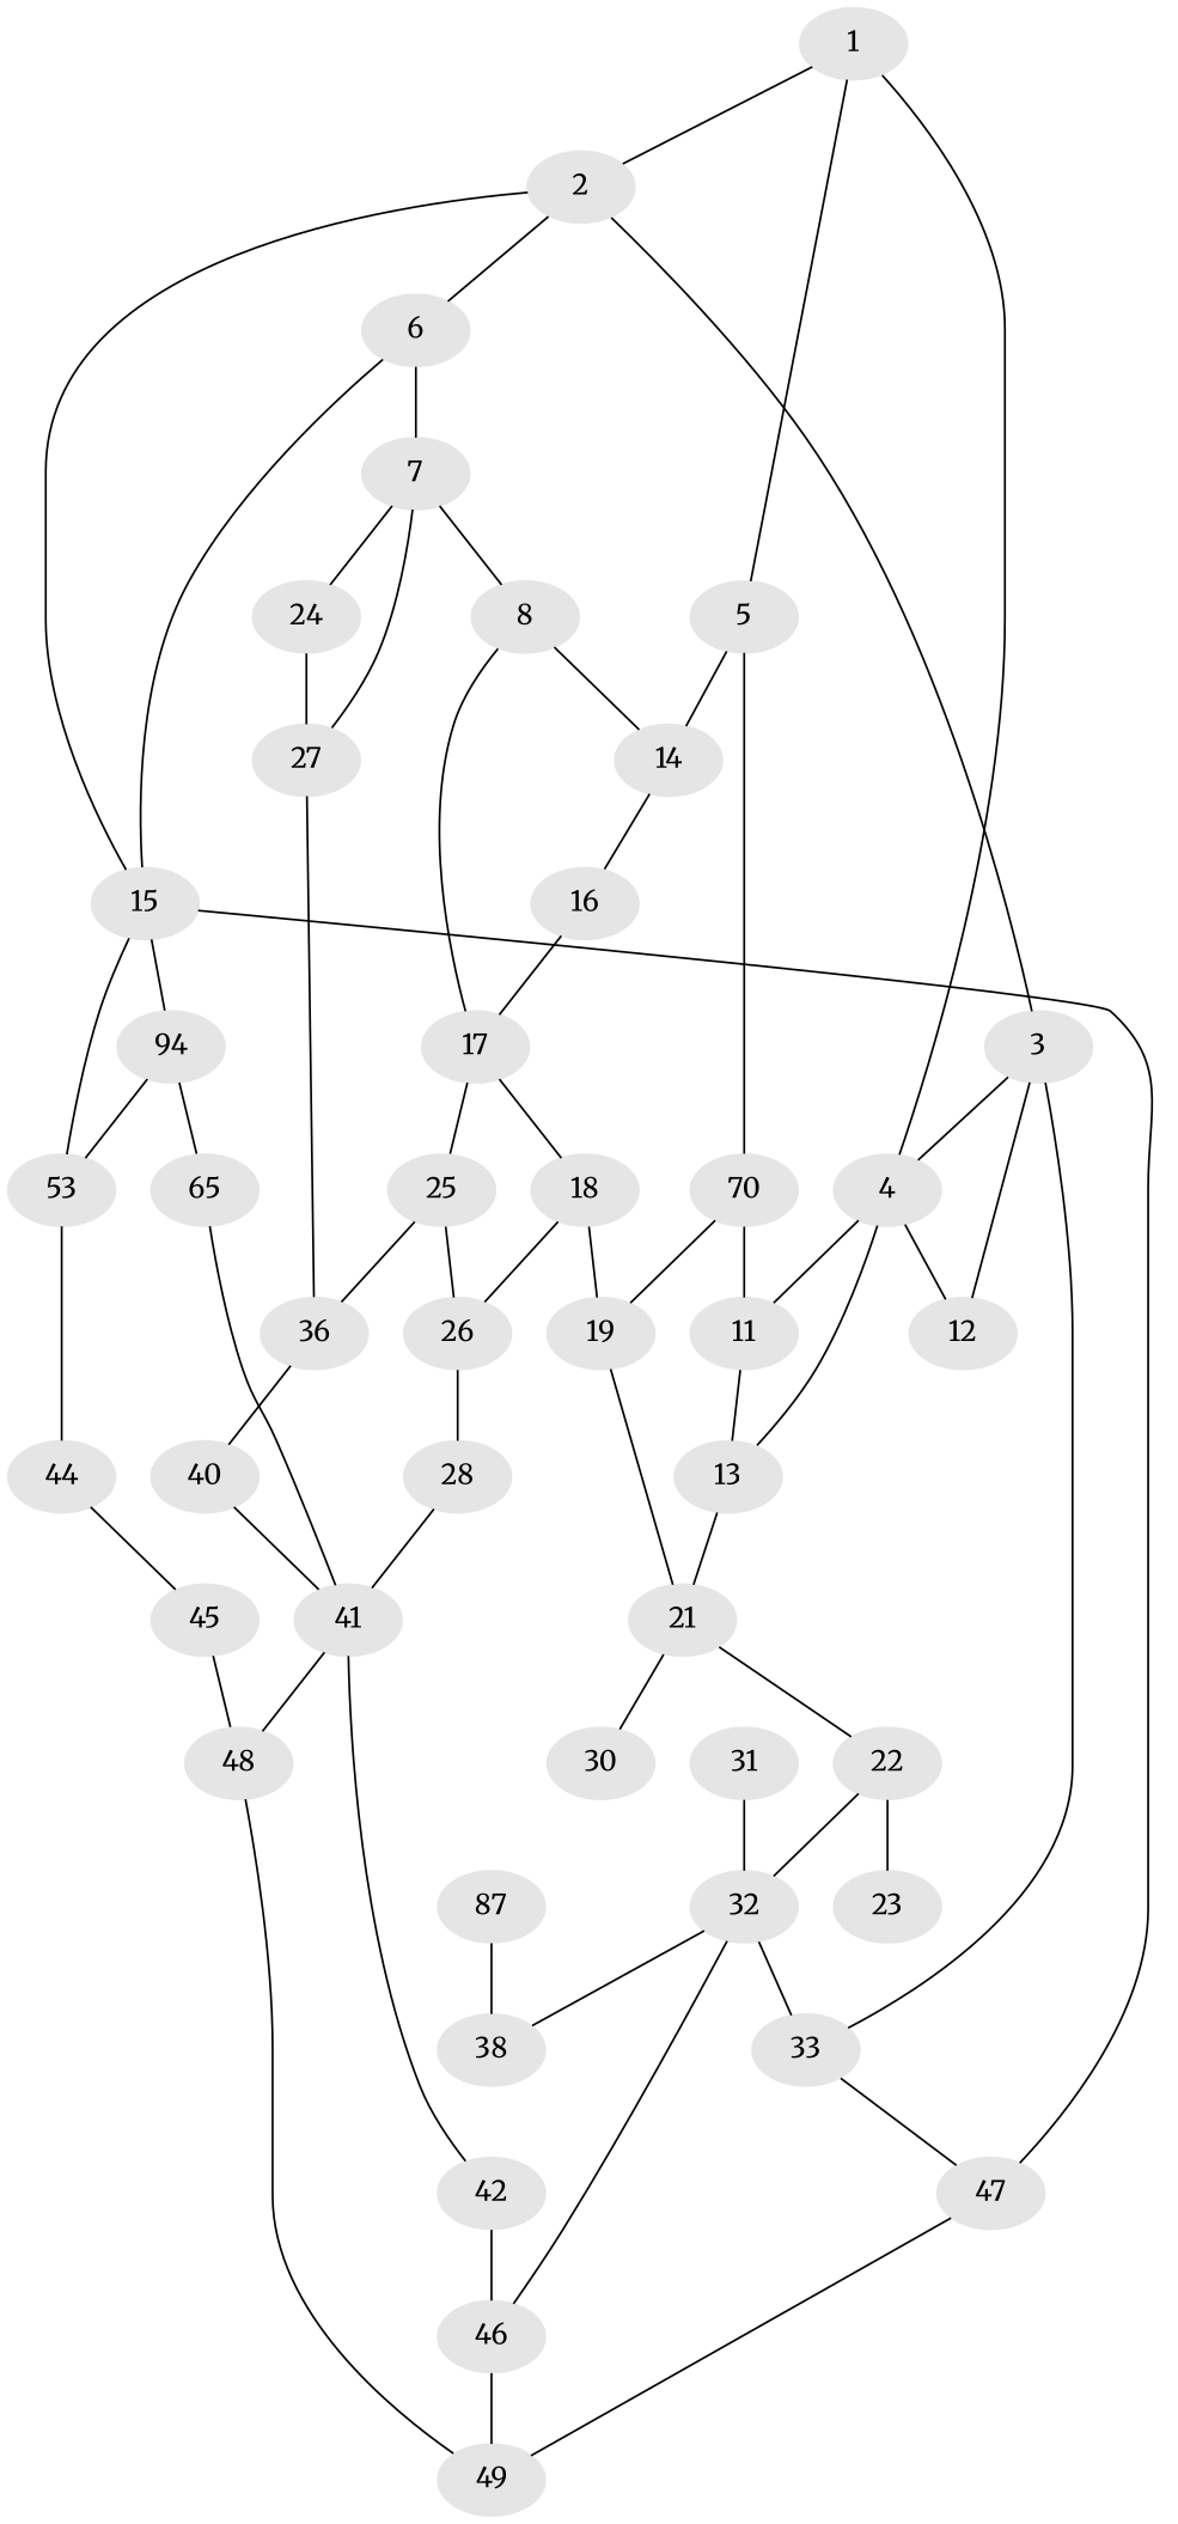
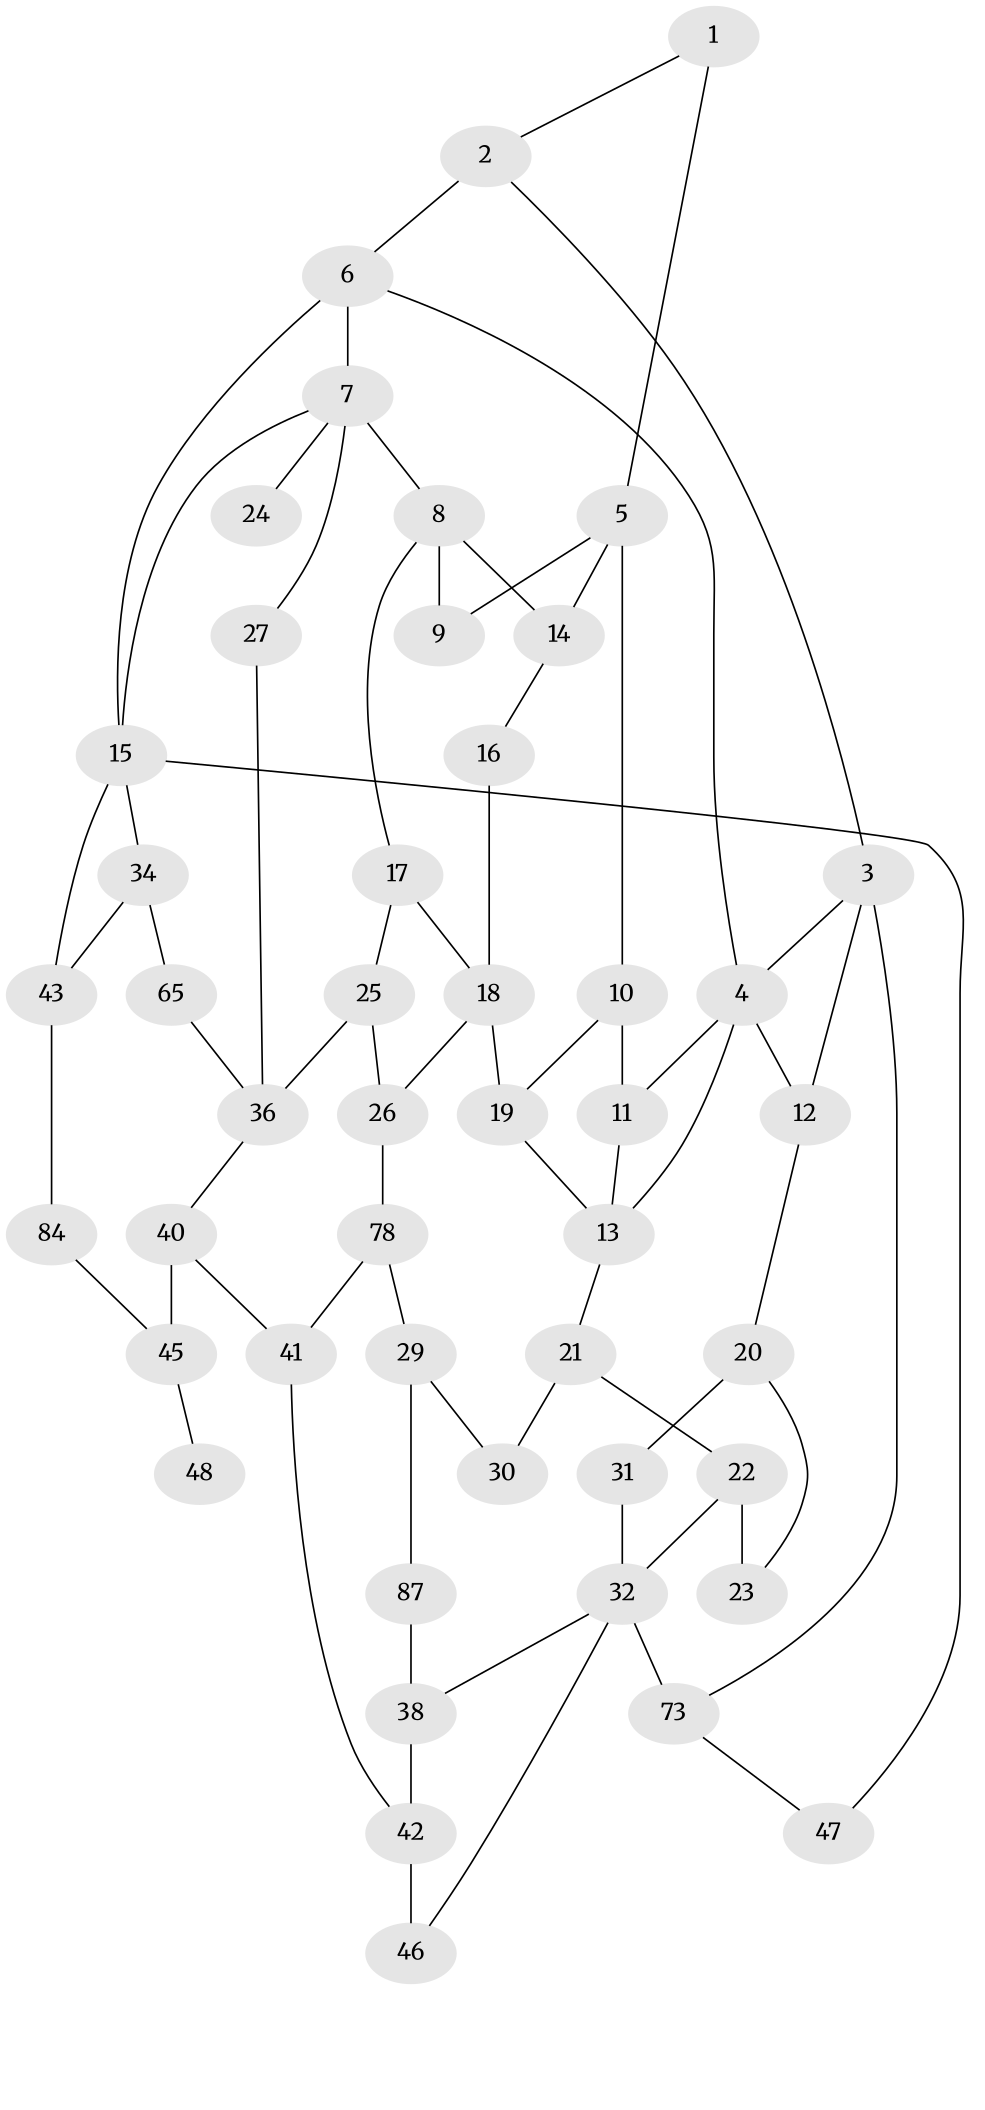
  graph {
    fontname=Merriweather
    node [color=gray90 fontname=Merriweather style=filled]
    edge [fontname=Merriweather weight=1.0]
    1
    2
    4
    5
    3
    6
    15
    12
    11
    13
-   10 [label=70]
+   9
+   10
    14
-   33
+   33 [label=73]
    7
-   34 [label=94]
-   43 [label=53]
+   34
+   43
    47
+   20
    21
    19
    16
    8
    24
    27
    17
    36
    18
    25
    23
    31
    22
    30
    n34 [label=65]
-   44
-   49
+   44 [label=84]
    26
-   28
+   28 [label=78]
    32
    38
    46
    40
+   29
    41
    n45 [label=87]
    42
    48
    45
    1 -- 2
-   1 -- 4
+   6 -- 4
    1 -- 5 [weight=2.0]
    2 -- 3
    2 -- 6
-   2 -- 15
+   7 -- 15
    4 -- 12
    4 -- 11
    4 -- 13
+   5 -- 9
    5 -- 10
    5 -- 14
    3 -- 4
    3 -- 12
    3 -- 33
    6 -- 15 [weight=2.0]
    6 -- 7 [weight=2.0]
    15 -- 34
    15 -- 43
    15 -- 47 [weight=2.0]
+   12 -- 20
    11 -- 13
    13 -- 21
    10 -- 11
    10 -- 19
    14 -- 16
    33 -- 47
    7 -- 8 [weight=2.0]
    7 -- 24
    7 -- 27
    34 -- 43
    34 -- n34
    43 -- 44
-   47 -- 49
+   20 -- 23
+   20 -- 31 [weight=2.0]
    21 -- 22 [weight=2.0]
    21 -- 30 [weight=2.0]
-   19 -- 21
-   16 -- 17 [weight=2.0]
+   19 -- 13
+   16 -- 18 [weight=2.0]
+   8 -- 9 [weight=2.0]
    8 -- 14
    8 -- 17
-   24 -- 27
    27 -- 36
    17 -- 18
    17 -- 25
    36 -- 40
    18 -- 19
    18 -- 26
    25 -- 36
    25 -- 26
    31 -- 32
    22 -- 23 [weight=2.0]
    22 -- 32
-   n34 -- 41
+   n34 -- 36
    44 -- 45 [weight=2.0]
    26 -- 28
+   28 -- 29
    28 -- 41
    32 -- 33 [weight=2.0]
    32 -- 38
    32 -- 46
-   46 -- 49
+   38 -- 42 [weight=2.0]
    40 -- 41
+   40 -- 45
+   29 -- 30
+   29 -- n45
    41 -- 42 [weight=2.0]
-   41 -- 48
    n45 -- 38 [weight=2.0]
    42 -- 46 [weight=2.0]
-   48 -- 49
    45 -- 48 [weight=2.0]
  }
